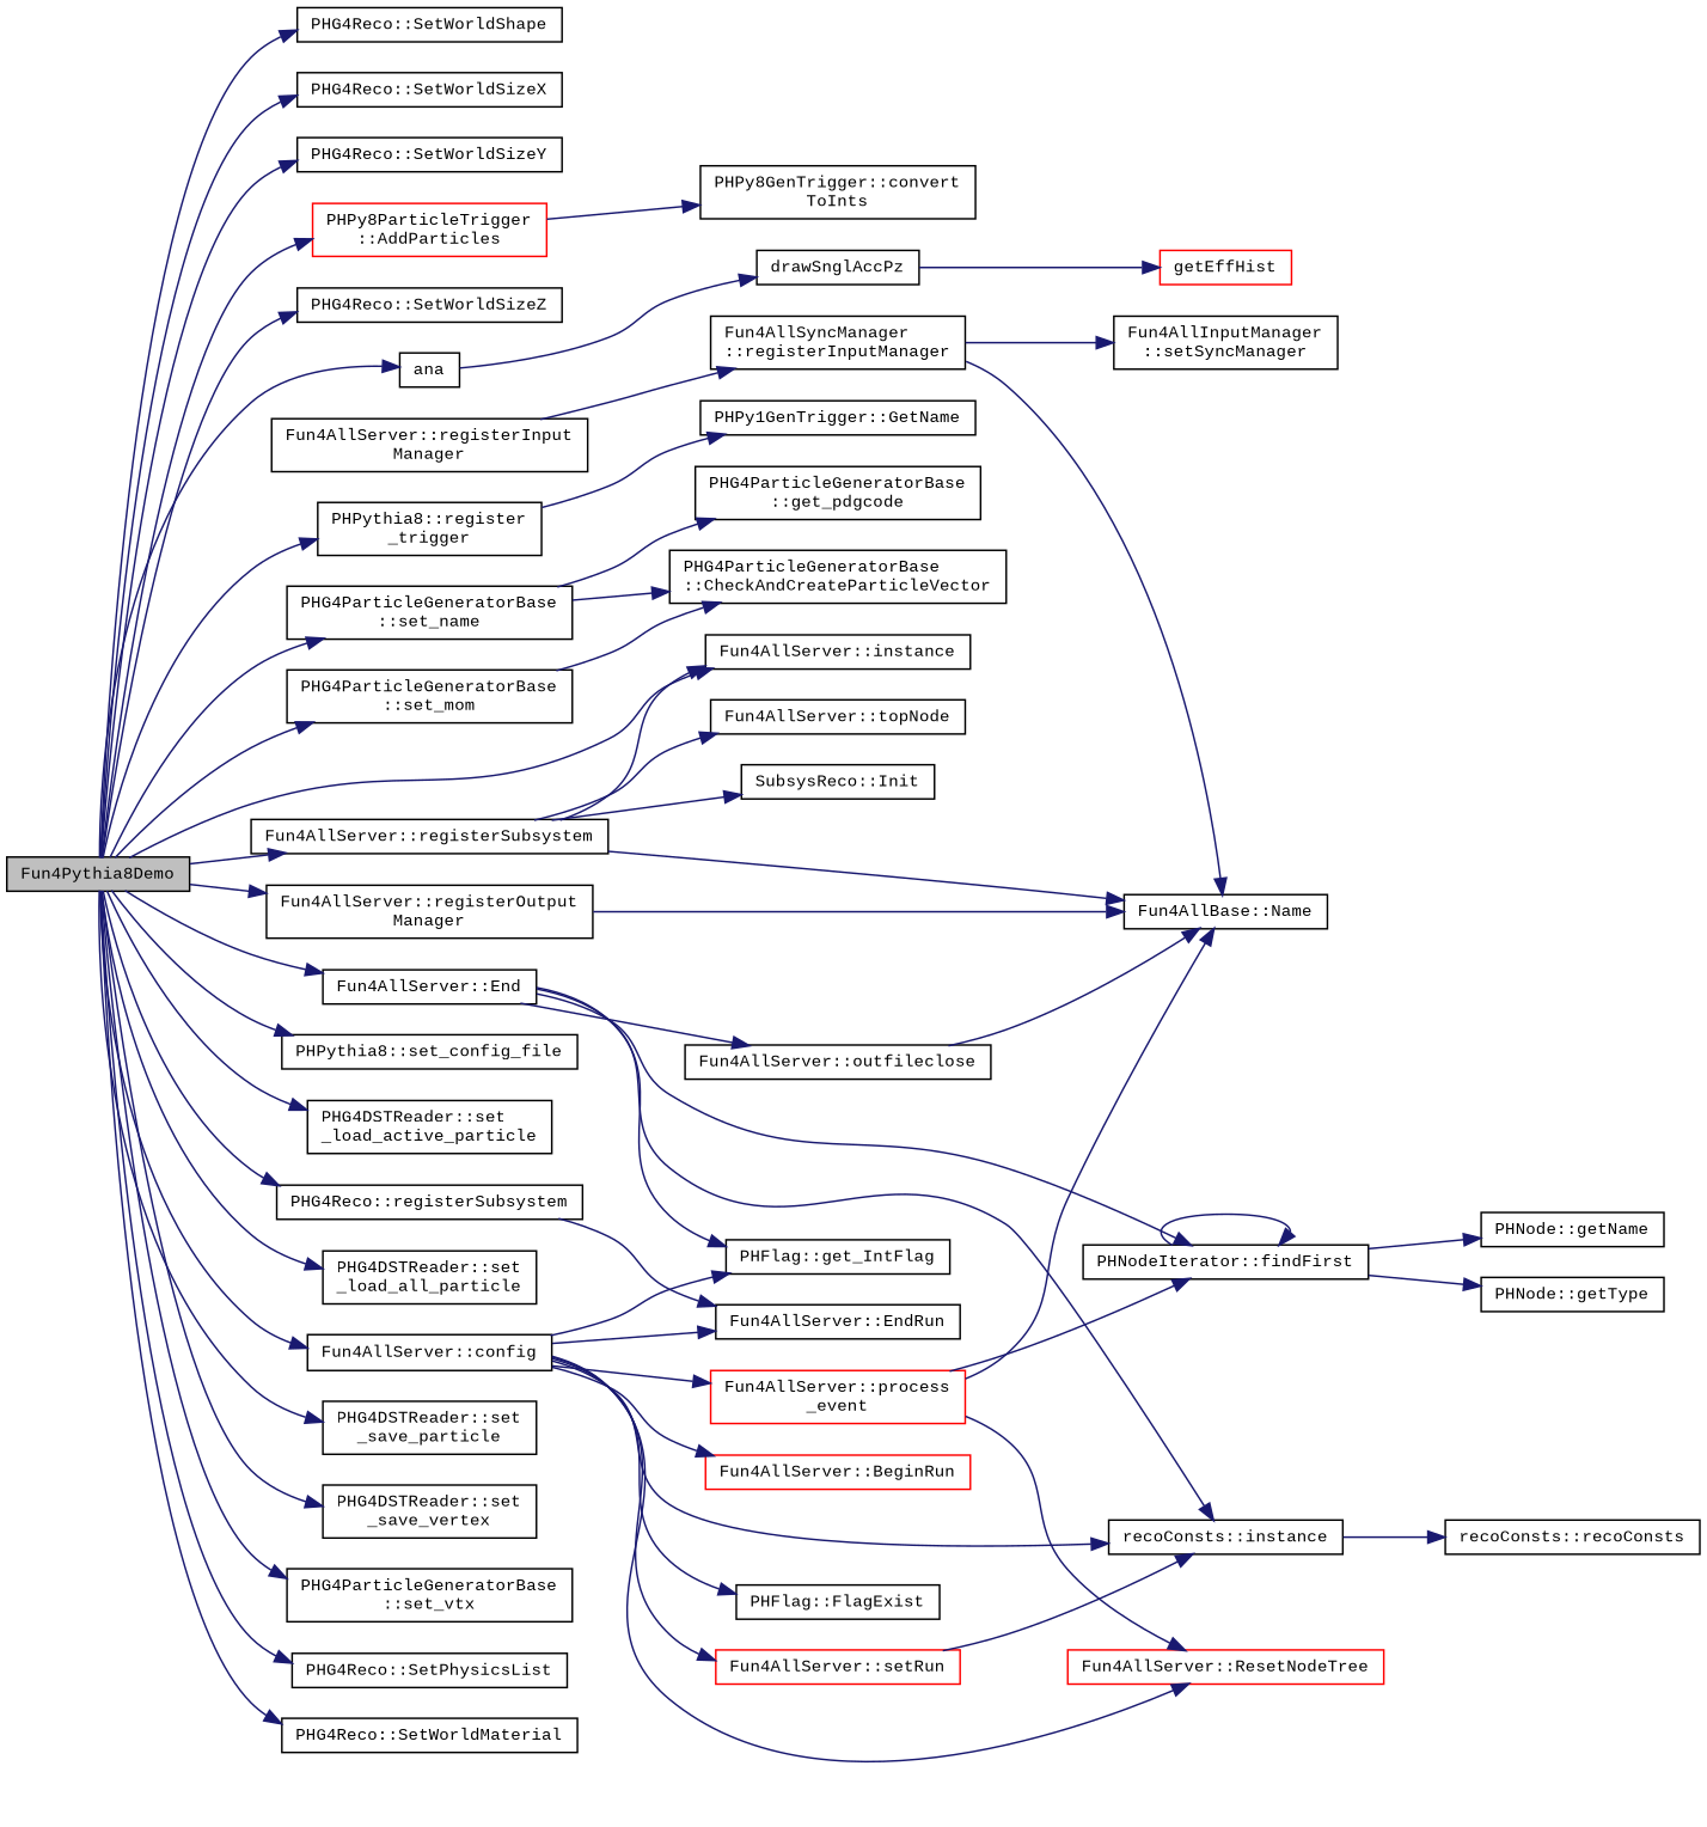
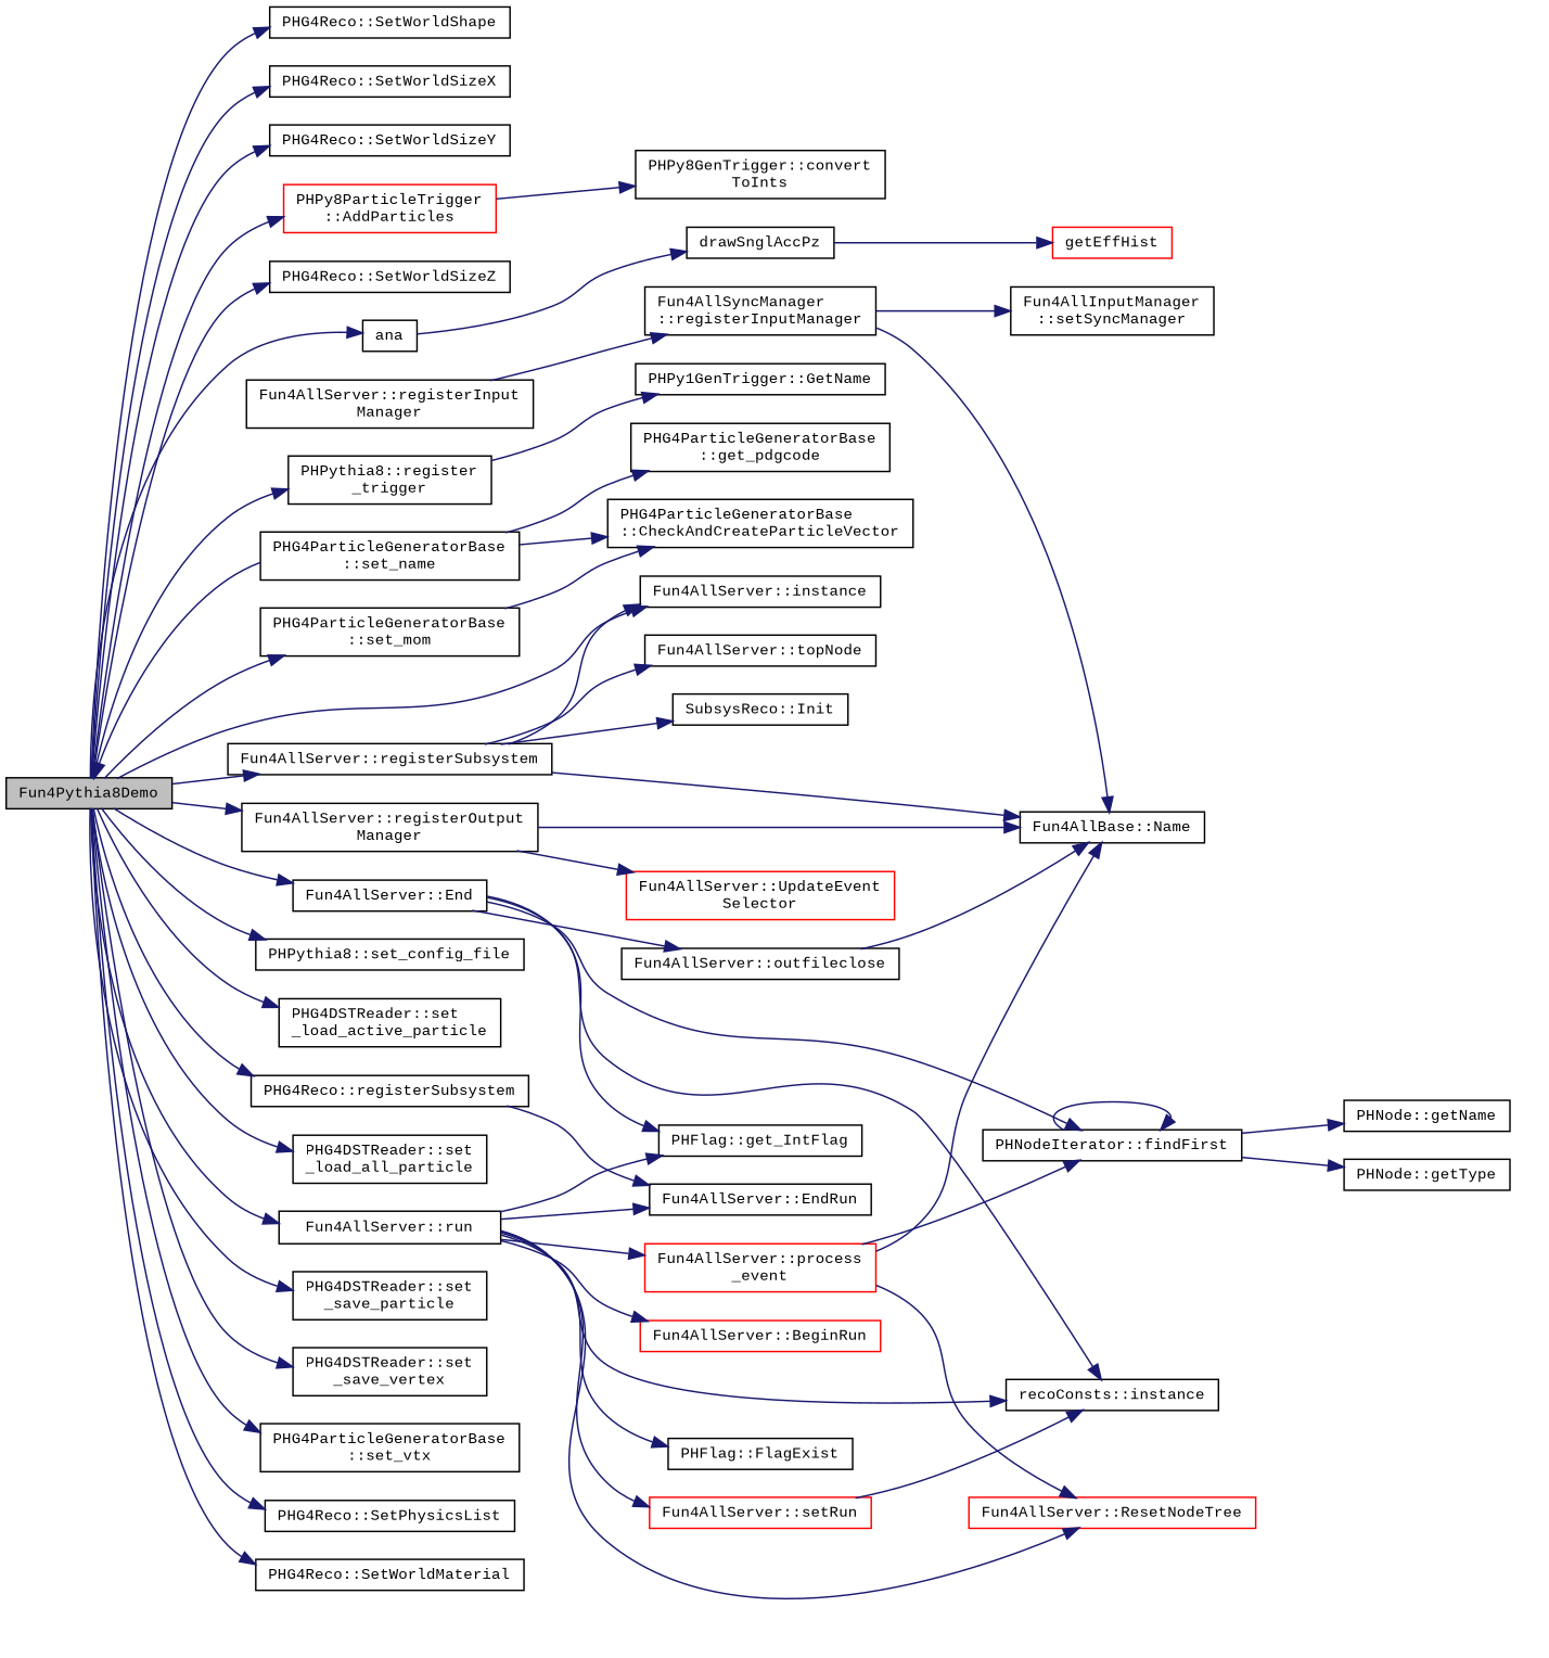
  digraph {
    fontname="Liberation Mono"
    rankdir=LR
    node [color=black fontname="Liberation Mono" fontsize=10 shape=record]
    edge [color=midnightblue fontname="Liberation Mono" fontsize=10 labelfontname=FreeSans labelfontsize=10 style=solid]
    n1 [fillcolor=grey75 fontcolor=black height=0.2 label=Fun4Pythia8Demo style=filled width=0.4]
    n2 [color=red height=0.2 label="PHPy8ParticleTrigger\l::AddParticles" width=0.4]
    n3 [height=0.2 label=ana width=0.4]
    n4 [height=0.2 label="Fun4AllServer::End" width=0.4]
    n5 [height=0.2 label="Fun4AllServer::instance" width=0.4]
    n6 [height=0.2 label="PHPythia8::register\l_trigger" width=0.4]
    n7 [height=0.2 label="Fun4AllServer::registerOutput\lManager" width=0.4]
    n8 [height=0.2 label="Fun4AllServer::registerSubsystem" width=0.4]
    n9 [height=0.2 label="PHG4Reco::registerSubsystem" width=0.4]
-   n10 [height=0.2 label="Fun4AllServer::config" width=0.4]
+   n10 [height=0.2 label="Fun4AllServer::run" width=0.4]
    n11 [height=0.2 label="PHPythia8::set_config_file" width=0.4]
    n12 [height=0.2 label="PHG4DSTReader::set\l_load_active_particle" width=0.4]
    n13 [height=0.2 label="PHG4DSTReader::set\l_load_all_particle" width=0.4]
    n14 [height=0.2 label="PHG4ParticleGeneratorBase\l::set_mom" width=0.4]
    n15 [height=0.2 label="PHG4ParticleGeneratorBase\l::set_name" width=0.4]
    n16 [height=0.2 label="PHG4DSTReader::set\l_save_particle" width=0.4]
    n17 [height=0.2 label="PHG4DSTReader::set\l_save_vertex" width=0.4]
    n18 [height=0.2 label="PHG4ParticleGeneratorBase\l::set_vtx" width=0.4]
    n19 [height=0.2 label="PHG4Reco::SetPhysicsList" width=0.4]
    n20 [height=0.2 label="PHG4Reco::SetWorldMaterial" width=0.4]
    n21 [height=0.2 label="PHG4Reco::SetWorldShape" width=0.4]
    n22 [height=0.2 label="PHG4Reco::SetWorldSizeX" width=0.4]
    n23 [height=0.2 label="PHG4Reco::SetWorldSizeY" width=0.4]
    n24 [height=0.2 label="PHG4Reco::SetWorldSizeZ" width=0.4]
    n25 [height=0.2 label="PHPy8GenTrigger::convert\lToInts" width=0.4]
    n26 [height=0.2 label=drawSnglAccPz width=0.4]
    n27 [height=0.2 label="recoConsts::instance" width=0.4]
    n28 [height=0.2 label="PHFlag::get_IntFlag" width=0.4]
    n29 [height=0.2 label="PHNodeIterator::findFirst" width=0.4]
    n30 [height=0.2 label="Fun4AllServer::outfileclose" width=0.4]
    n31 [height=0.2 label="PHPy1GenTrigger::GetName" width=0.4]
    n32 [height=0.2 label="Fun4AllServer::registerInput\lManager" width=0.4]
    n33 [height=0.2 label="Fun4AllSyncManager\l::registerInputManager" width=0.4]
    n34 [height=0.2 label="Fun4AllBase::Name" width=0.4]
+   n35 [color=red height=0.2 label="Fun4AllServer::UpdateEvent\lSelector" width=0.4]
    n36 [height=0.2 label="Fun4AllServer::topNode" width=0.4]
    n37 [height=0.2 label="SubsysReco::Init" width=0.4]
    n38 [height=0.2 label="Fun4AllServer::EndRun" width=0.4]
    n39 [height=0.2 label="PHFlag::FlagExist" width=0.4]
    n40 [color=red height=0.2 label="Fun4AllServer::ResetNodeTree" width=0.4]
    n41 [color=red height=0.2 label="Fun4AllServer::setRun" width=0.4]
    n42 [color=red height=0.2 label="Fun4AllServer::BeginRun" width=0.4]
    n43 [color=red height=0.2 label="Fun4AllServer::process\l_event" width=0.4]
    n44 [height=0.2 label="PHG4ParticleGeneratorBase\l::CheckAndCreateParticleVector" width=0.4]
    n45 [height=0.2 label="PHG4ParticleGeneratorBase\l::get_pdgcode" width=0.4]
    n46 [color=red height=0.2 label=getEffHist width=0.4]
-   n47 [height=0.2 label="recoConsts::recoConsts" width=0.4]
    n48 [height=0.2 label="PHNode::getType" width=0.4]
    n49 [height=0.2 label="PHNode::getName" width=0.4]
    n50 [height=0.2 label="Fun4AllInputManager\l::setSyncManager" width=0.4]
    n1 -> n2
    n1 -> n3
    n1 -> n4
    n1 -> n5
    n1 -> n6
    n1 -> n7
    n1 -> n8
    n1 -> n9
    n1 -> n10
    n1 -> n11
    n1 -> n12
    n1 -> n13
    n1 -> n14
-   n1 -> n15
+   n15 -> n1
    n1 -> n16
    n1 -> n17
    n1 -> n18
    n1 -> n19
    n1 -> n20
    n1 -> n21
    n1 -> n22
    n1 -> n23
    n1 -> n24
    n2 -> n25
    n3 -> n26
    n4 -> n27
    n4 -> n28
    n4 -> n29
    n4 -> n30
    n6 -> n31
    n7 -> n34
+   n7 -> n35
    n8 -> n5
    n8 -> n34
    n8 -> n36
    n8 -> n37
    n9 -> n38
    n10 -> n27
    n10 -> n28
    n10 -> n38
    n10 -> n39
    n10 -> n40
    n10 -> n41
    n10 -> n42
    n10 -> n43
    n14 -> n44
    n15 -> n44
    n15 -> n45
    n26 -> n46
-   n27 -> n47
    n29 -> n29
    n29 -> n48
    n29 -> n49
    n30 -> n34
    n32 -> n33
    n33 -> n34
    n33 -> n50
    n41 -> n27
    n43 -> n29
    n43 -> n34
    n43 -> n40
  }
